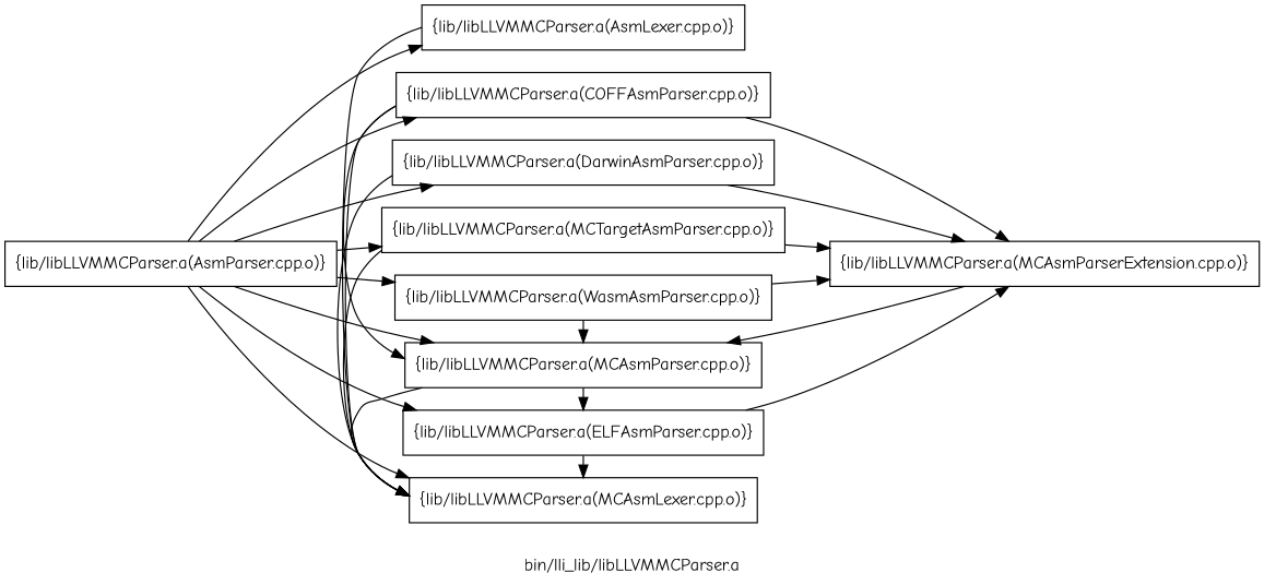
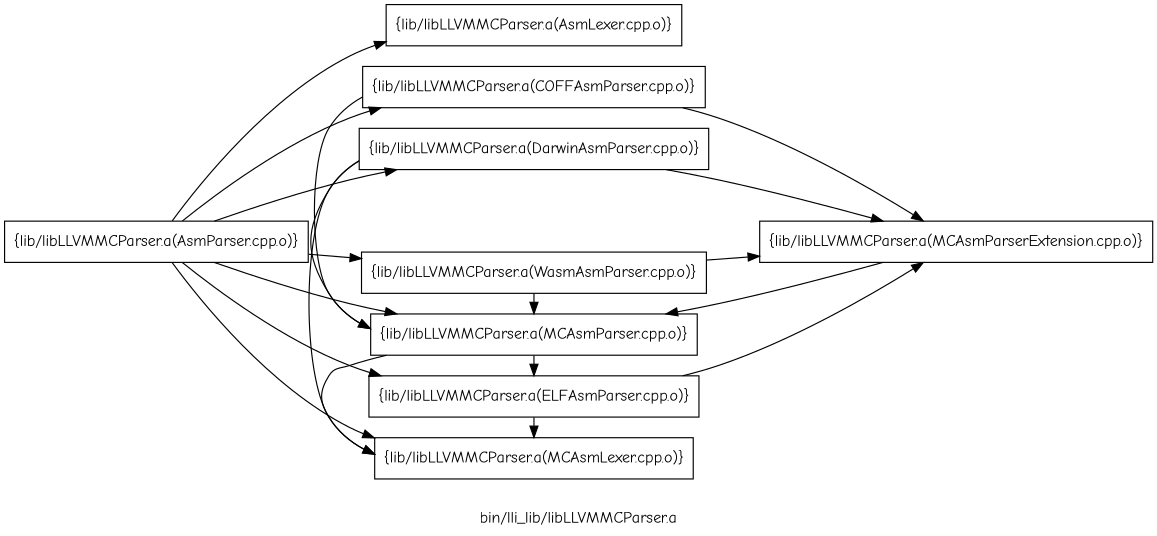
  digraph {
    fontname="Comic Neue"
    label="bin/lli_lib/libLLVMMCParser.a"
    rankdir=LR
    node [fontname="Comic Neue" group=0 shape=box]
    edge [fontname="Comic Neue"]
    n1 [label="{lib/libLLVMMCParser.a(AsmParser.cpp.o)}"]
    n2 [label="{lib/libLLVMMCParser.a(AsmLexer.cpp.o)}"]
    n3 [label="{lib/libLLVMMCParser.a(COFFAsmParser.cpp.o)}"]
    n4 [label="{lib/libLLVMMCParser.a(DarwinAsmParser.cpp.o)}"]
    n5 [label="{lib/libLLVMMCParser.a(ELFAsmParser.cpp.o)}"]
    n6 [label="{lib/libLLVMMCParser.a(MCAsmLexer.cpp.o)}"]
    n7 [label="{lib/libLLVMMCParser.a(MCAsmParser.cpp.o)}"]
-   n8 [label="{lib/libLLVMMCParser.a(MCTargetAsmParser.cpp.o)}"]
    n9 [label="{lib/libLLVMMCParser.a(WasmAsmParser.cpp.o)}"]
    n10 [label="{lib/libLLVMMCParser.a(MCAsmParserExtension.cpp.o)}"]
    subgraph sub_1 {
      rank=same
      n1
    }
    subgraph sub_2 {
      rank=same
      n2
      n3
      n4
      n5
      n6
      n7
-     n8
      n9
    }
    n1 -> n2
    n1 -> n3
    n1 -> n4
    n1 -> n5
    n1 -> n6
    n1 -> n7
-   n1 -> n8
    n1 -> n9
-   n2 -> n6
-   n3 -> n6
    n3 -> n7
    n3 -> n10
    n4 -> n6
+   n4 -> n7
    n4 -> n10
    n5 -> n6
    n5 -> n10
    n7 -> n5
    n7 -> n6
-   n8 -> n6
-   n8 -> n10
    n9 -> n7
    n9 -> n10
    n10 -> n7
  }
